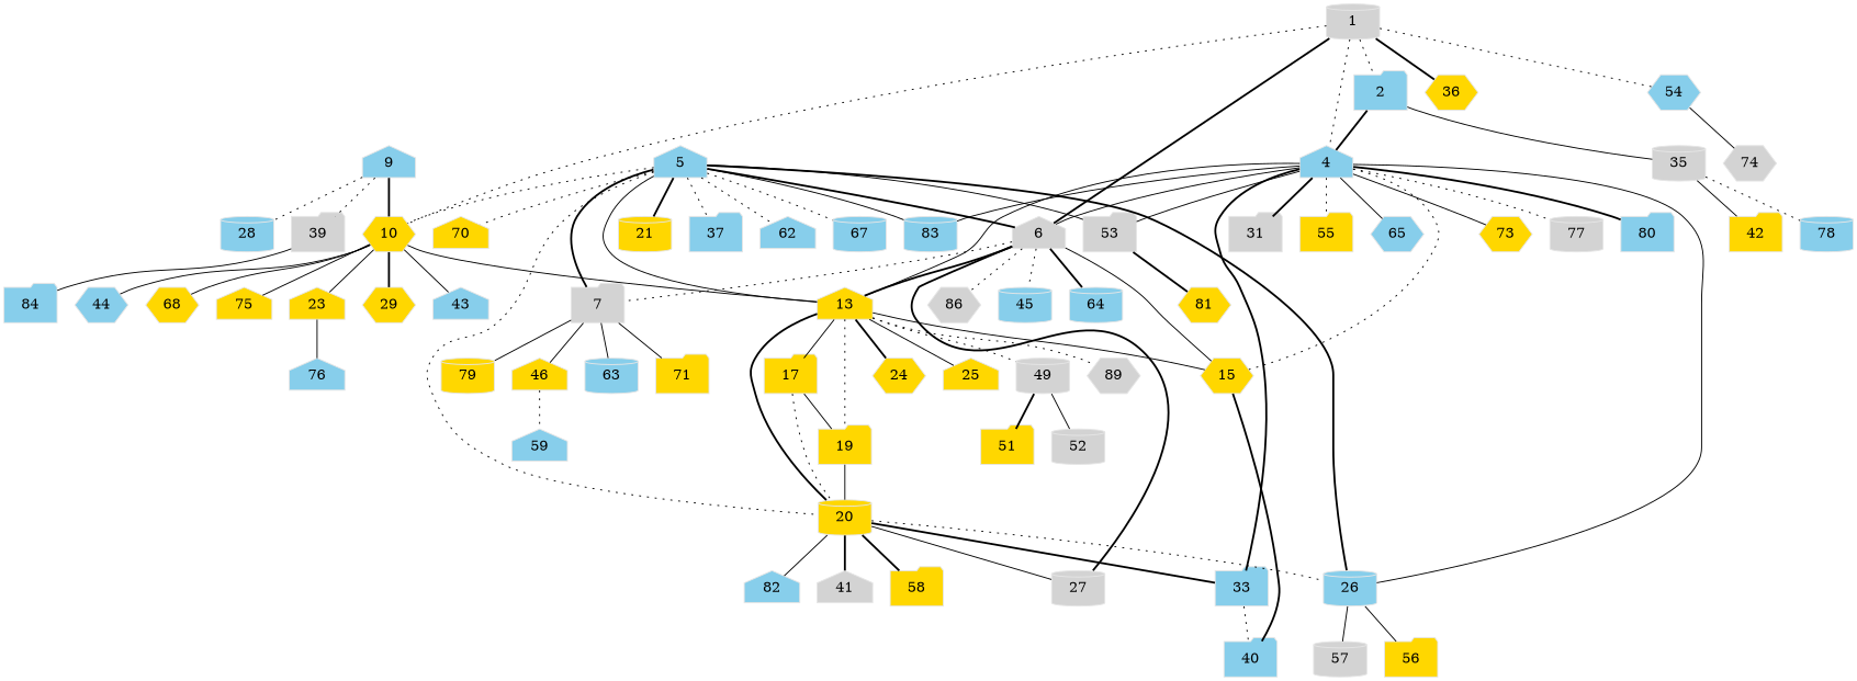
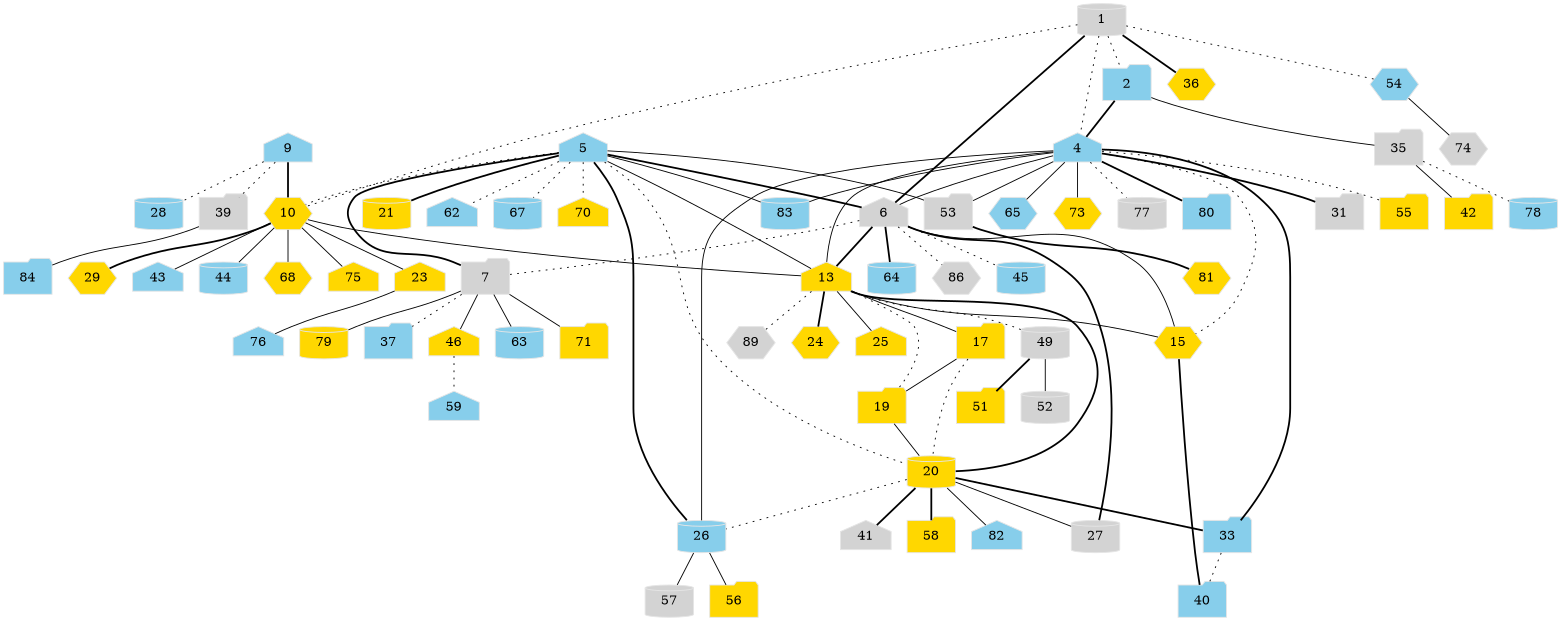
  graph {
    fontname="DejaVu Serif"
    node [color=gray90 fillcolor=skyblue fontname="DejaVu Serif" shape=folder style=filled]
    edge [fontname="DejaVu Serif" style=solid]
    1 [fillcolor=lightgrey shape=cylinder super="+3"]
    2 [super="+22"]
    4 [shape=house super="+14"]
    6 [fillcolor=lightgrey shape=house super="+16"]
    10 [fillcolor=gold shape=hexagon super="+11"]
    36 [fillcolor=gold shape=hexagon]
    54 [shape=hexagon]
-   35 [fillcolor=lightgrey shape=cylinder]
+   35 [fillcolor=lightgrey]
    13 [fillcolor=gold shape=house super="+18"]
    15 [fillcolor=gold shape=hexagon super="+47"]
    26 [shape=cylinder super="+50"]
    31 [fillcolor=lightgrey]
    33 [super="+38"]
    53 [fillcolor=lightgrey super="+60"]
    55 [fillcolor=gold]
    65 [shape=hexagon]
    73 [fillcolor=gold shape=hexagon]
    77 [fillcolor=lightgrey shape=cylinder]
    80
    83 [shape=cylinder super="+88"]
    7 [fillcolor=lightgrey super="+8"]
    27 [fillcolor=lightgrey shape=cylinder super="+32"]
    45 [shape=cylinder]
    64 [shape=cylinder]
    86 [fillcolor=lightgrey shape=hexagon]
    23 [fillcolor=gold shape=house]
    29 [fillcolor=gold shape=hexagon]
    43 [shape=house]
-   44 [shape=hexagon]
+   44 [shape=cylinder]
    68 [fillcolor=gold shape=hexagon]
    75 [fillcolor=gold shape=house]
    20 [fillcolor=gold shape=cylinder super="+30"]
    17 [fillcolor=gold super="+34"]
    19 [fillcolor=gold]
    24 [fillcolor=gold shape=hexagon]
    25 [fillcolor=gold shape=house]
    49 [fillcolor=lightgrey shape=cylinder super="+66"]
    89 [fillcolor=lightgrey shape=hexagon]
    74 [fillcolor=lightgrey shape=hexagon]
    42 [fillcolor=gold super="+69"]
    78 [shape=cylinder]
    40
    56 [fillcolor=gold]
    57 [fillcolor=lightgrey shape=cylinder]
    81 [fillcolor=gold shape=hexagon]
    5 [shape=house super="+85"]
    21 [fillcolor=gold shape=cylinder]
    37
    62 [shape=house]
    67 [shape=cylinder super="+72"]
    70 [fillcolor=gold shape=house]
    46 [fillcolor=gold shape=house super="+48"]
    63 [shape=cylinder]
    71 [fillcolor=gold]
    79 [fillcolor=gold shape=cylinder]
    41 [fillcolor=lightgrey shape=house]
    58 [fillcolor=gold]
    82 [shape=house]
    59 [shape=house]
    9 [shape=house super="+12"]
    28 [shape=cylinder]
    39 [fillcolor=lightgrey super="+61"]
    84
    76 [shape=house super="+87"]
    51 [fillcolor=gold]
    52 [fillcolor=lightgrey shape=cylinder]
    1 -- 2 [style=dotted weight=2]
    1 -- 4 [style=dotted weight=2]
    1 -- 6 [style=bold]
    1 -- 10 [style=dotted]
    1 -- 36 [style=bold]
    1 -- 54 [style=dotted]
    2 -- 4 [style=bold]
    2 -- 35
    4 -- 6
    4 -- 13
    4 -- 15 [style=dotted]
    4 -- 26
    4 -- 31 [style=bold]
    4 -- 33 [style=bold]
    4 -- 53
    4 -- 55 [style=dotted]
    4 -- 65
    4 -- 73
    4 -- 77 [style=dotted]
    4 -- 80 [style=bold]
    4 -- 83
    6 -- 13 [style=bold]
    6 -- 15
    6 -- 7 [style=dotted weight=2]
    6 -- 27 [style=bold]
    6 -- 45 [style=dotted]
    6 -- 64 [style=bold]
    6 -- 86 [style=dotted]
    10 -- 13 [weight=2]
    10 -- 23
    10 -- 29 [style=bold]
    10 -- 43
    10 -- 44
    10 -- 68
    10 -- 75
    54 -- 74
    35 -- 42
    35 -- 78 [style=dotted]
    13 -- 15
    13 -- 20 [style=bold]
    13 -- 17
    13 -- 19 [style=dotted]
    13 -- 24 [style=bold]
    13 -- 25
    13 -- 49 [style=dotted]
    13 -- 89 [style=dotted]
    15 -- 40 [style=bold]
    26 -- 56
    26 -- 57
    33 -- 40 [style=dotted]
    53 -- 81 [style=bold]
    7 -- 46
    7 -- 63
    7 -- 71
    7 -- 79
    23 -- 76
    20 -- 26 [style=dotted]
    20 -- 33 [style=bold]
    20 -- 27
    20 -- 41 [style=bold]
    20 -- 58 [style=bold]
    20 -- 82
    17 -- 20 [style=dotted]
    17 -- 19
    19 -- 20
    49 -- 51 [style=bold]
    49 -- 52
    5 -- 6 [style=bold]
    5 -- 10 [style=dotted]
    5 -- 13
    5 -- 26 [style=bold]
    5 -- 53
    5 -- 83
    5 -- 7 [style=bold weight=2]
    5 -- 20 [style=dotted]
    5 -- 21 [style=bold]
-   5 -- 37 [style=dotted]
+   7 -- 37 [style=dotted]
    5 -- 62 [style=dotted]
    5 -- 67 [style=dotted]
    5 -- 70 [style=dotted]
    46 -- 59 [style=dotted]
    9 -- 10 [style=bold weight=4]
    9 -- 28 [style=dotted]
    9 -- 39 [style=dotted]
    39 -- 84
  }
